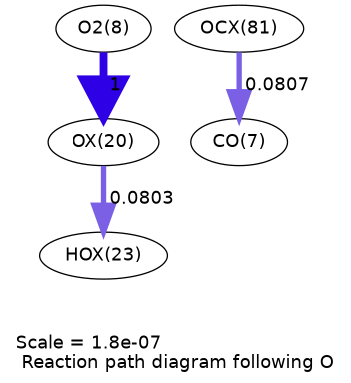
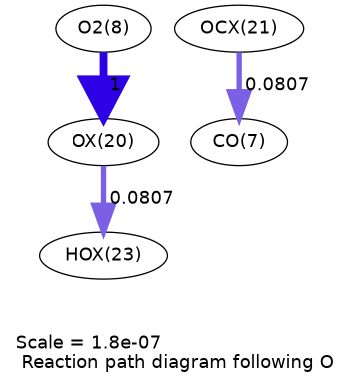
  digraph {
    fontname=Helvetica
    label="Scale = 1.8e-07\l Reaction path diagram following O"
    node [fontname=Helvetica]
    edge [arrowsize=2.05 fontname=Helvetica penwidth=4.1]
    n1 [label="O2(8)"]
    n2 [label="OX(20)"]
    n3 [label="HOX(23)"]
-   n4 [label="OCX(81)"]
+   n4 [label="OCX(21)"]
    n5 [label="CO(7)"]
    n1 -> n2 [arrowsize=3 color="0.7, 1.5, 0.9" label=" 1" penwidth=6]
-   n2 -> n3 [color="0.7, 0.58, 0.9" label=" 0.0803"]
+   n2 -> n3 [color="0.7, 0.58, 0.9" label=" 0.0807"]
    n4 -> n5 [color="0.7, 0.581, 0.9" label=" 0.0807"]
  }
